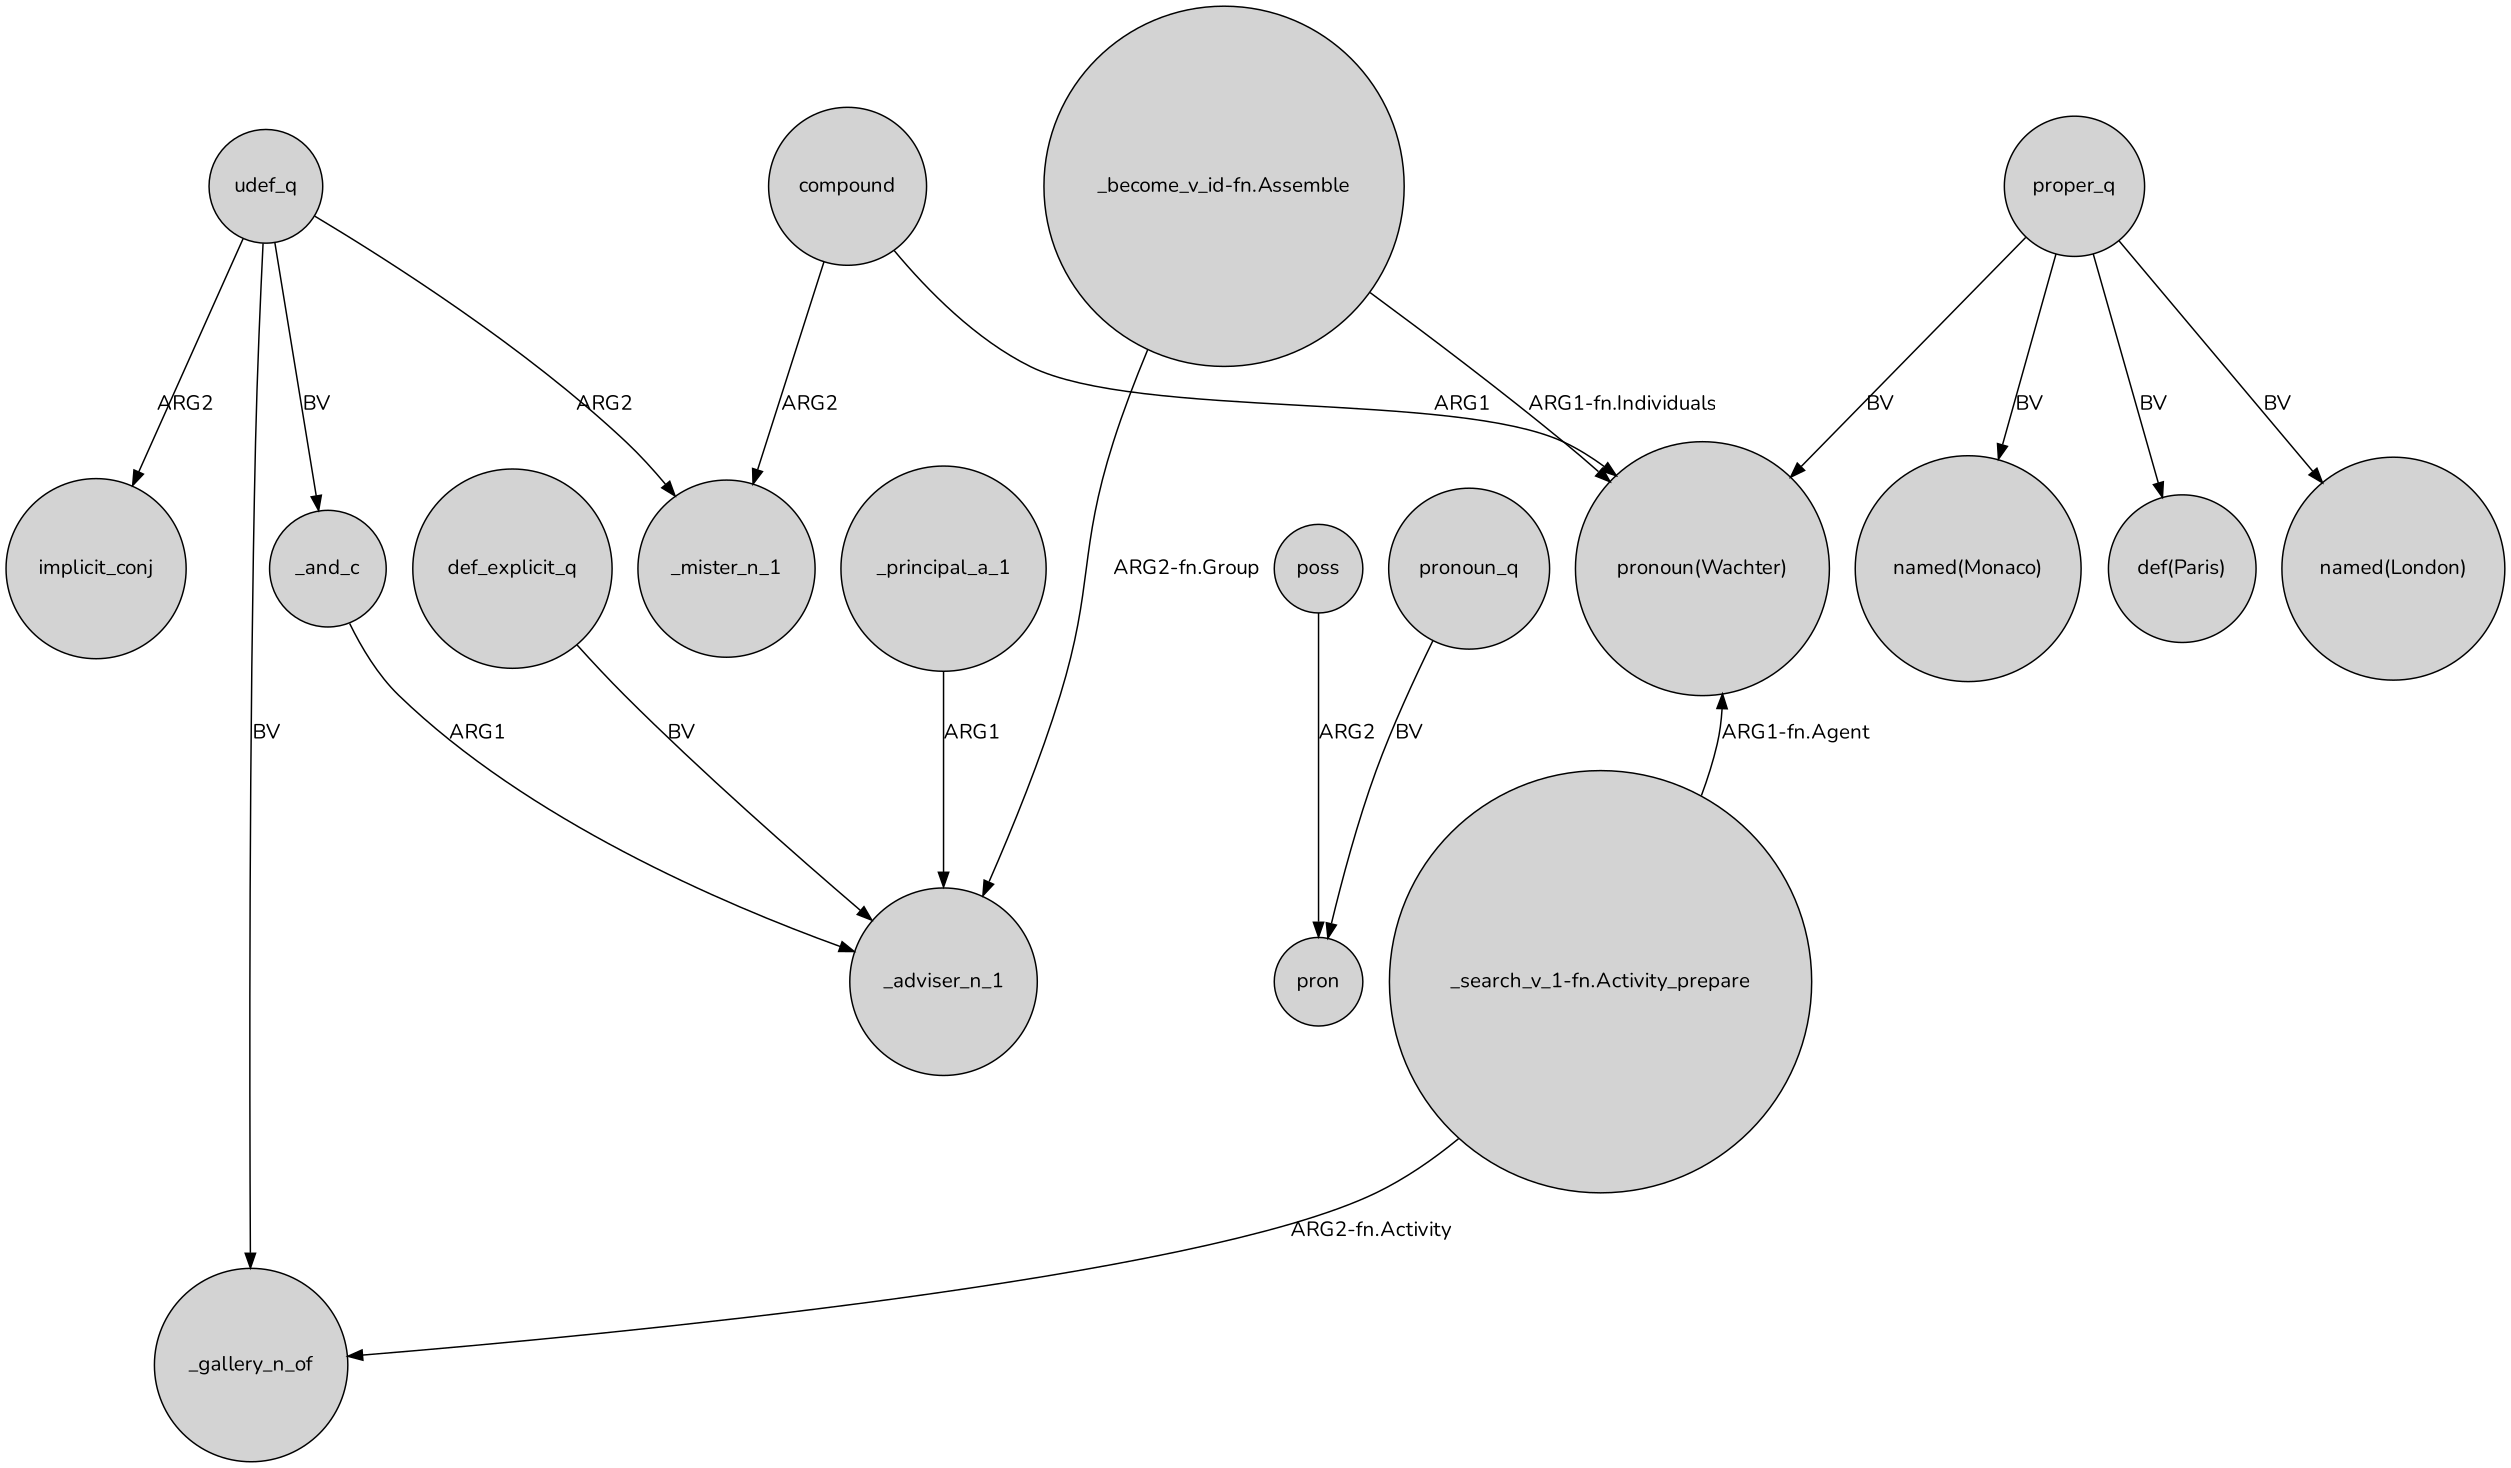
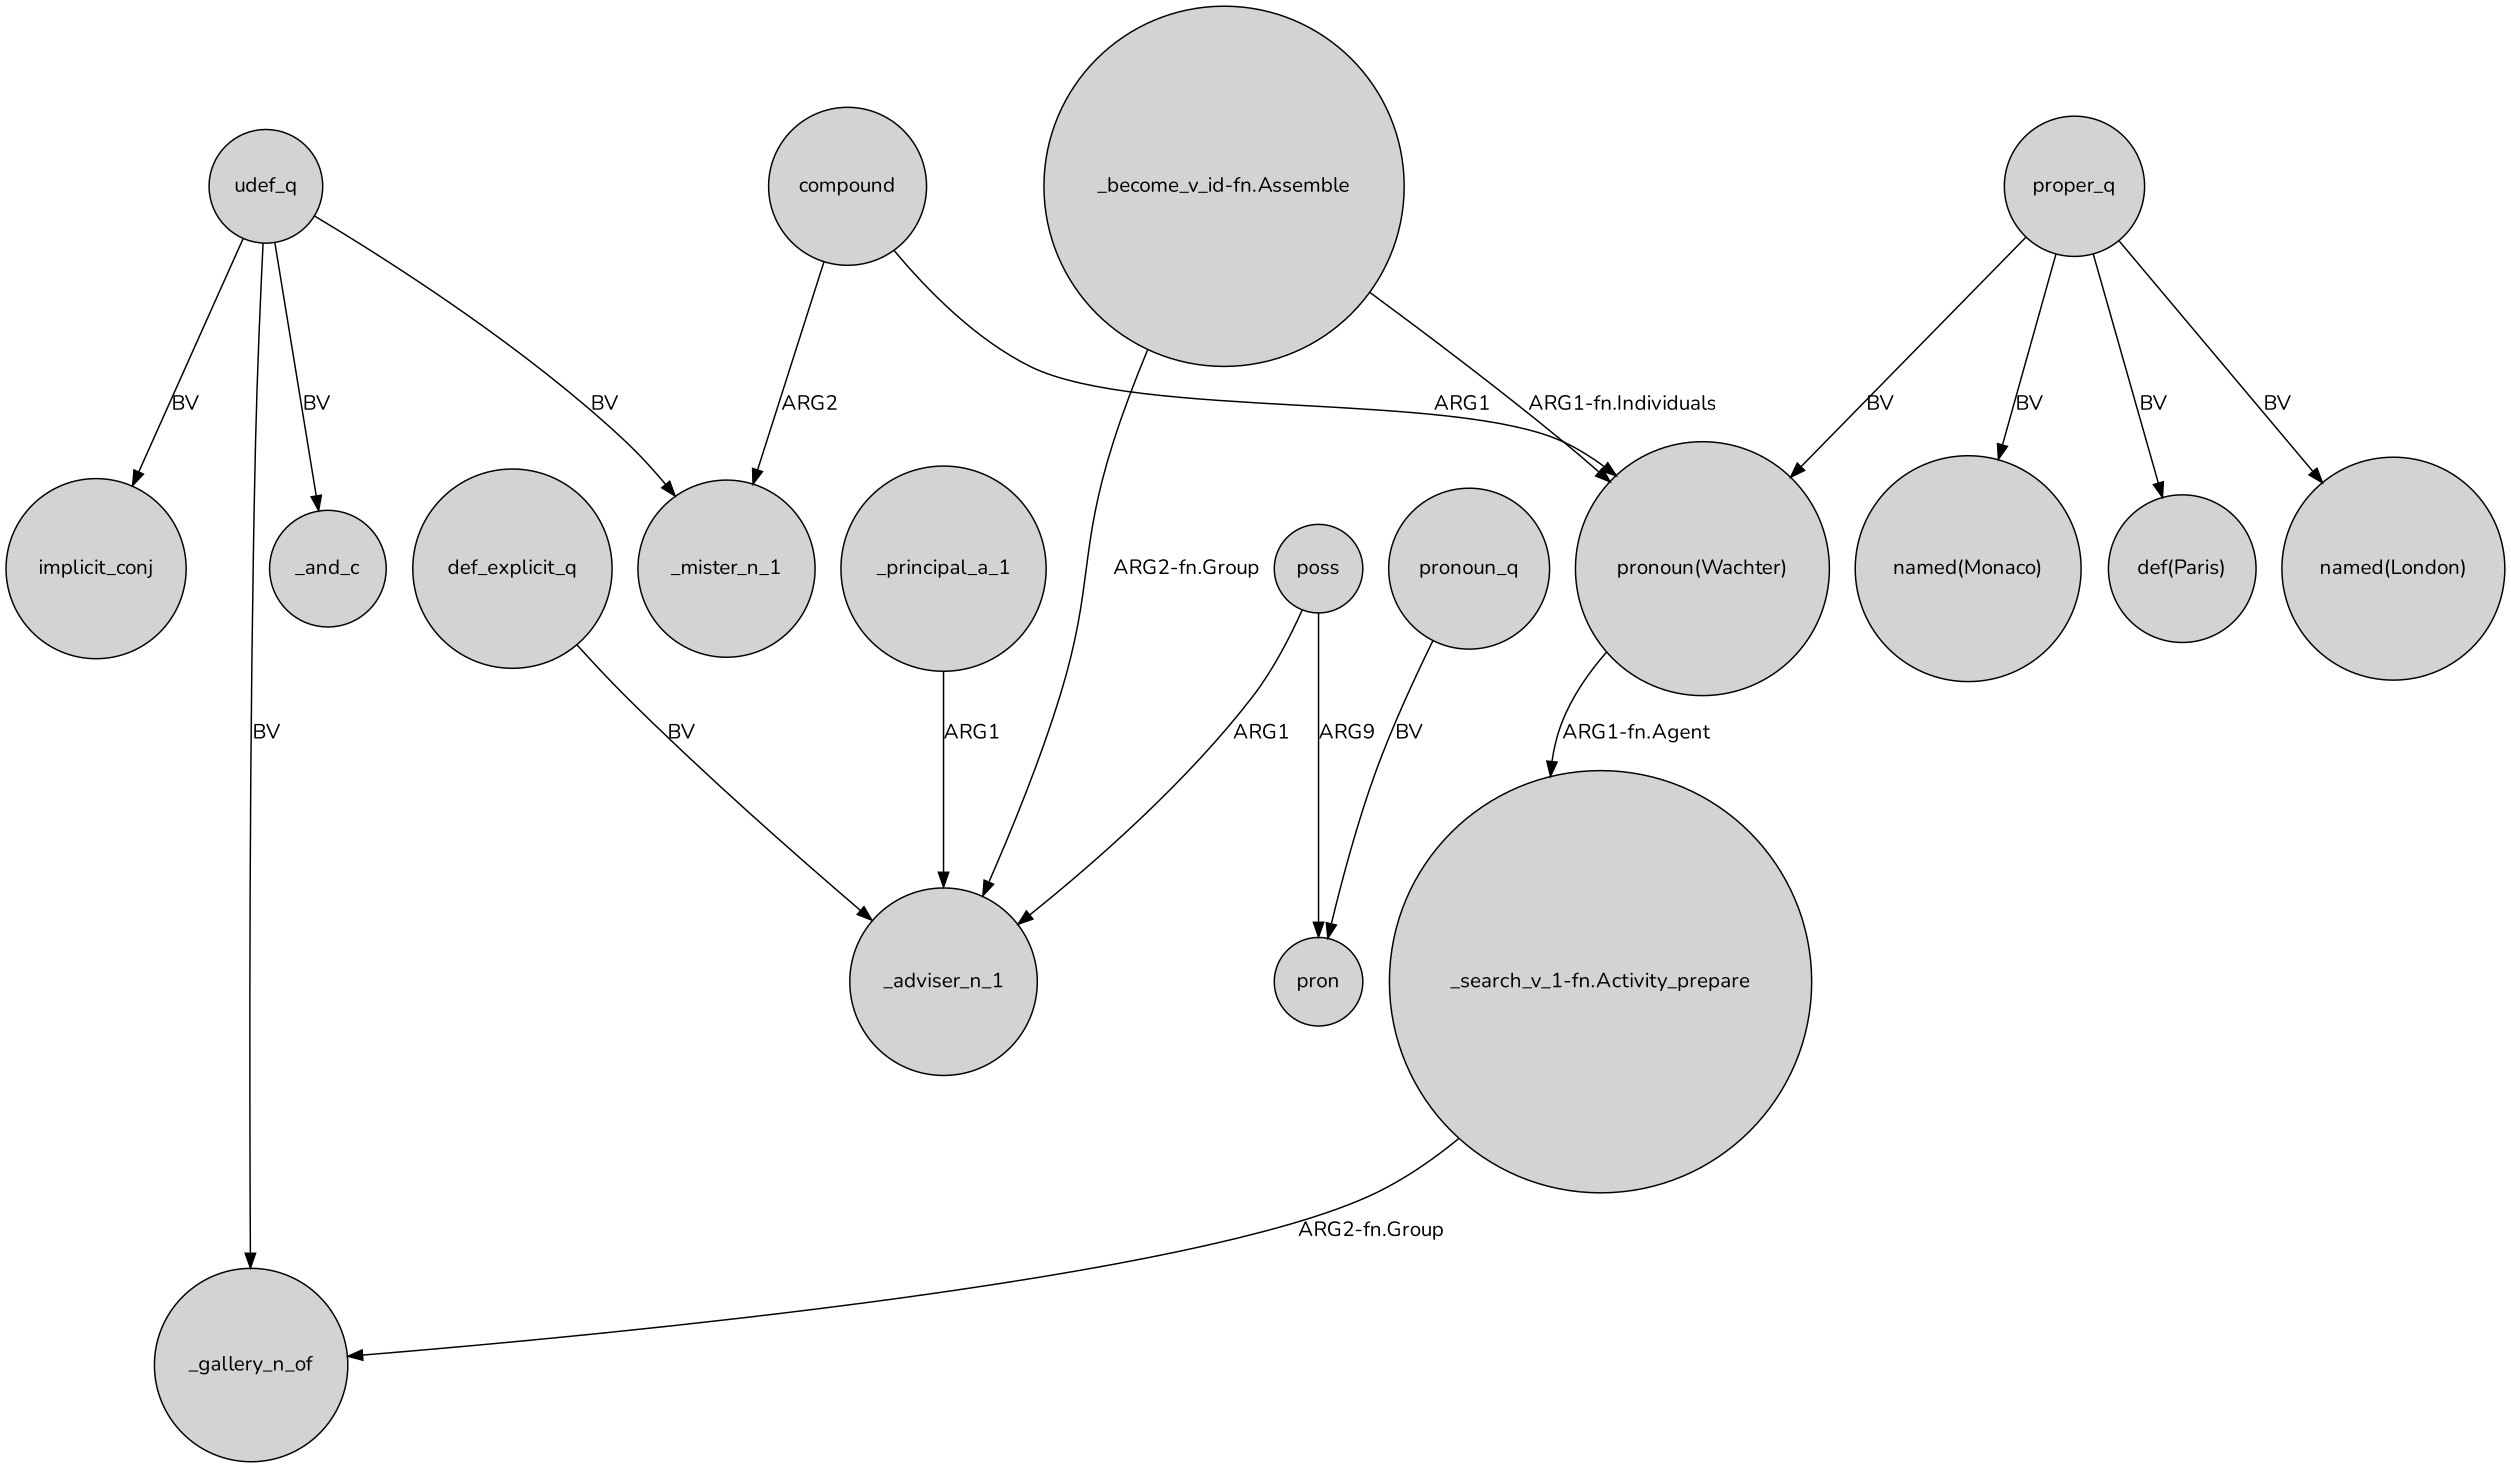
  digraph {
    fontname=Nunito
    node [fontname=Nunito shape=circle style=filled]
    edge [fontname=Nunito]
    n1 [label="pronoun(Wachter)"]
    proper_q
    "named(Monaco)"
    n4 [label="def(Paris)"]
    "named(London)"
    compound
    _mister_n_1
    udef_q
    _gallery_n_of
    implicit_conj
    _and_c
    pronoun_q
    pron
    _principal_a_1
    _adviser_n_1
    poss
    def_explicit_q
    "_search_v_1-fn.Activity_prepare"
    "_become_v_id-fn.Assemble"
    proper_q -> n1 [label=BV]
    proper_q -> "named(Monaco)" [label=BV]
    proper_q -> n4 [label=BV]
    proper_q -> "named(London)" [label=BV]
    compound -> n1 [label=ARG1]
    compound -> _mister_n_1 [label=ARG2]
-   udef_q -> _mister_n_1 [label=ARG2]
+   udef_q -> _mister_n_1 [label=BV]
    udef_q -> _gallery_n_of [label=BV]
-   udef_q -> implicit_conj [label=ARG2]
+   udef_q -> implicit_conj [label=BV]
    udef_q -> _and_c [label=BV]
    pronoun_q -> pron [label=BV]
    _principal_a_1 -> _adviser_n_1 [label=ARG1]
-   poss -> pron [label=ARG2]
-   _and_c -> _adviser_n_1 [label=ARG1]
+   poss -> pron [label=ARG9]
+   poss -> _adviser_n_1 [label=ARG1]
    def_explicit_q -> _adviser_n_1 [label=BV]
-   "_search_v_1-fn.Activity_prepare" -> n1 [label="ARG1-fn.Agent"]
-   "_search_v_1-fn.Activity_prepare" -> _gallery_n_of [label="ARG2-fn.Activity"]
+   n1 -> "_search_v_1-fn.Activity_prepare" [label="ARG1-fn.Agent"]
+   "_search_v_1-fn.Activity_prepare" -> _gallery_n_of [label="ARG2-fn.Group"]
    "_become_v_id-fn.Assemble" -> n1 [label="ARG1-fn.Individuals"]
    "_become_v_id-fn.Assemble" -> _adviser_n_1 [label="ARG2-fn.Group"]
  }
